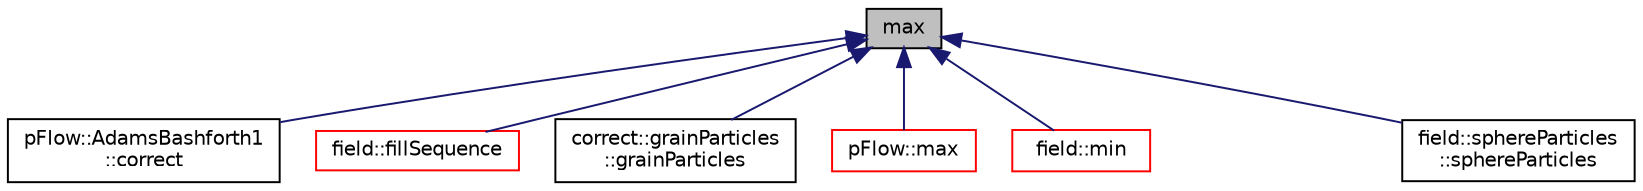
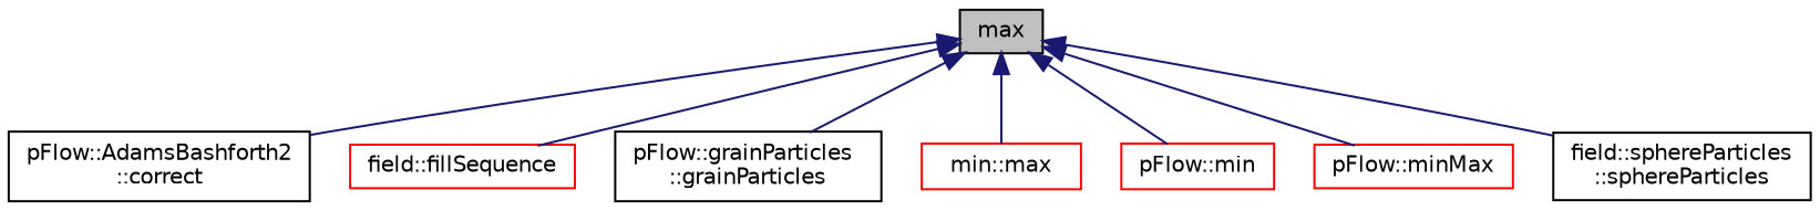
  digraph {
    rankdir=TB
    node [color=black fillcolor=white fontname=Helvetica fontsize=10 shape=record style=filled]
    edge [color=midnightblue dir=back fontname=Helvetica fontsize=10 labelfontname=Helvetica labelfontsize=10 style=solid]
    n1 [fillcolor=grey75 fontcolor=black height=0.2 label=max width=0.4]
-   n2 [height=0.2 label="pFlow::AdamsBashforth1\l::correct" width=0.4]
+   n2 [height=0.2 label="pFlow::AdamsBashforth2\l::correct" width=0.4]
    n3 [color=red height=0.2 label="field::fillSequence" width=0.4]
-   n4 [height=0.2 label="correct::grainParticles\l::grainParticles" width=0.4]
-   n5 [color=red height=0.2 label="pFlow::max" width=0.4]
-   n6 [color=red height=0.2 label="field::min" width=0.4]
+   n4 [height=0.2 label="pFlow::grainParticles\l::grainParticles" width=0.4]
+   n5 [color=red height=0.2 label="min::max" width=0.4]
+   n6 [color=red height=0.2 label="pFlow::min" width=0.4]
+   n7 [color=red height=0.2 label="pFlow::minMax" width=0.4]
    n8 [height=0.2 label="field::sphereParticles\l::sphereParticles" width=0.4]
    n1 -> n2
    n1 -> n3
    n1 -> n4
    n1 -> n5
    n1 -> n6
+   n1 -> n7
    n1 -> n8
  }
